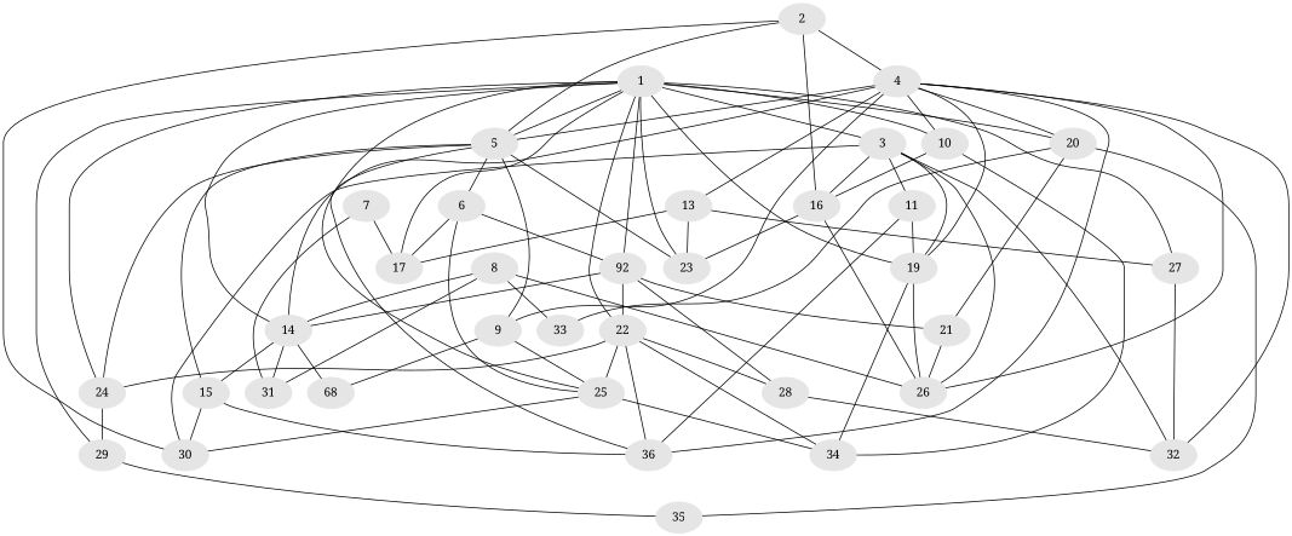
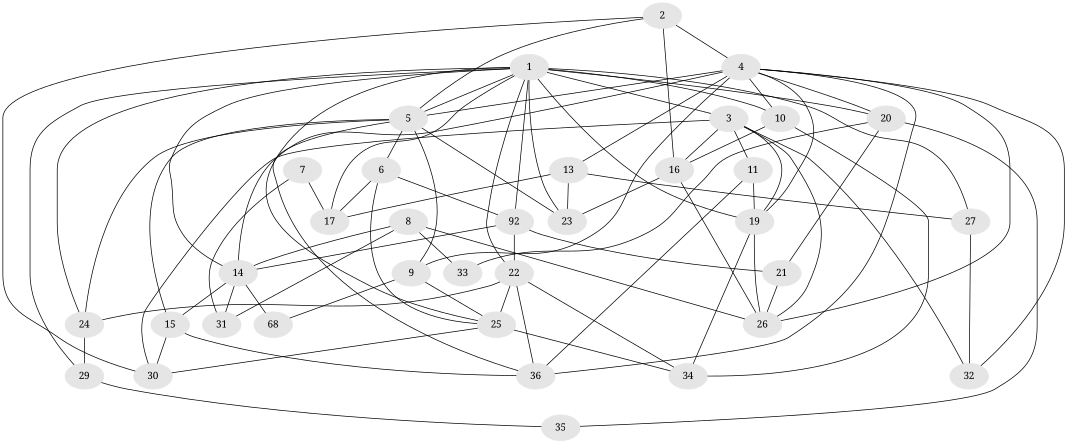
  graph {
    fontname="Noto Serif"
    node [color=gray90 fontname="Noto Serif" style=filled]
    edge [fontname="Noto Serif" weight=1.0]
    1
    3
    5
    10
    n5 [label=92]
    14
    17
    19
    20
    22
    23
    24
    25
    27
    29
    16
    30
    11
    26
    32
    9
    36
    6
    15
    34
    21
-   28
    31
    n29 [label=68]
    33
    35
    2
    4
    13
    7
    8
    1 -- 3 [weight=2.0]
    1 -- 5
    1 -- 10
    1 -- n5
    1 -- 14 [weight=2.0]
    1 -- 17
    1 -- 19 [weight=2.0]
    1 -- 20 [weight=2.0]
    1 -- 22
    1 -- 23
    1 -- 24
    1 -- 25
    1 -- 27
    1 -- 29
    3 -- 19
    3 -- 16
    3 -- 30
    3 -- 11
    3 -- 26
    3 -- 32
    5 -- 23
    5 -- 24
    5 -- 9
    5 -- 36
    5 -- 6
    5 -- 15
    10 -- 16
    10 -- 34 [weight=2.0]
    n5 -- 14
    n5 -- 22 [weight=2.0]
    n5 -- 21
-   n5 -- 28
    14 -- 15
    14 -- 31
    14 -- n29
    19 -- 26
    19 -- 34
    20 -- 21
    20 -- 33
    20 -- 35
    22 -- 24
    22 -- 25 [weight=4.0]
    22 -- 36
    22 -- 34
-   22 -- 28
    24 -- 29
    25 -- 30
    25 -- 34
    27 -- 32
    29 -- 35
    16 -- 23
    16 -- 26
    11 -- 19 [weight=2.0]
    11 -- 36
    9 -- 25
    9 -- n29
    6 -- n5
    6 -- 17
    6 -- 25
    15 -- 30
    15 -- 36
    21 -- 26
-   28 -- 32
    2 -- 5 [weight=2.0]
    2 -- 16 [weight=2.0]
    2 -- 30
    2 -- 4 [weight=2.0]
    4 -- 5 [weight=3.0]
    4 -- 10
    4 -- 14
    4 -- 19 [weight=3.0]
    4 -- 20
    4 -- 26
    4 -- 32
    4 -- 9
    4 -- 36
    4 -- 13
    13 -- 17
    13 -- 23
    13 -- 27
    7 -- 17
    7 -- 31
    8 -- 14
    8 -- 26
    8 -- 31
    8 -- 33
  }
